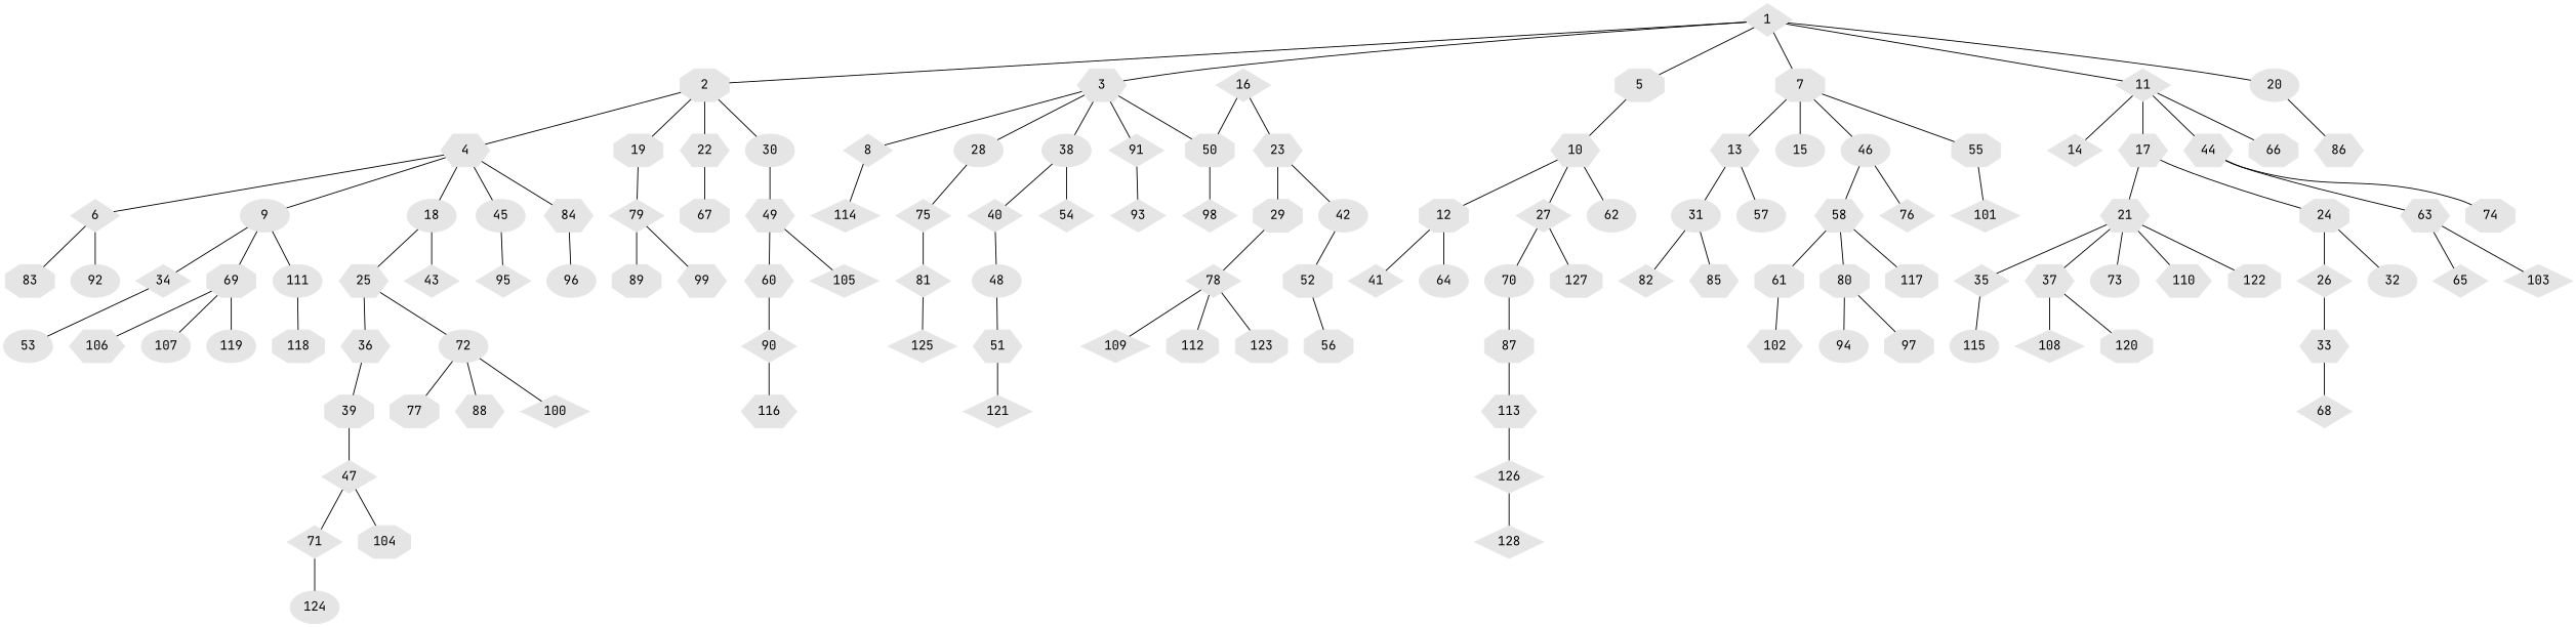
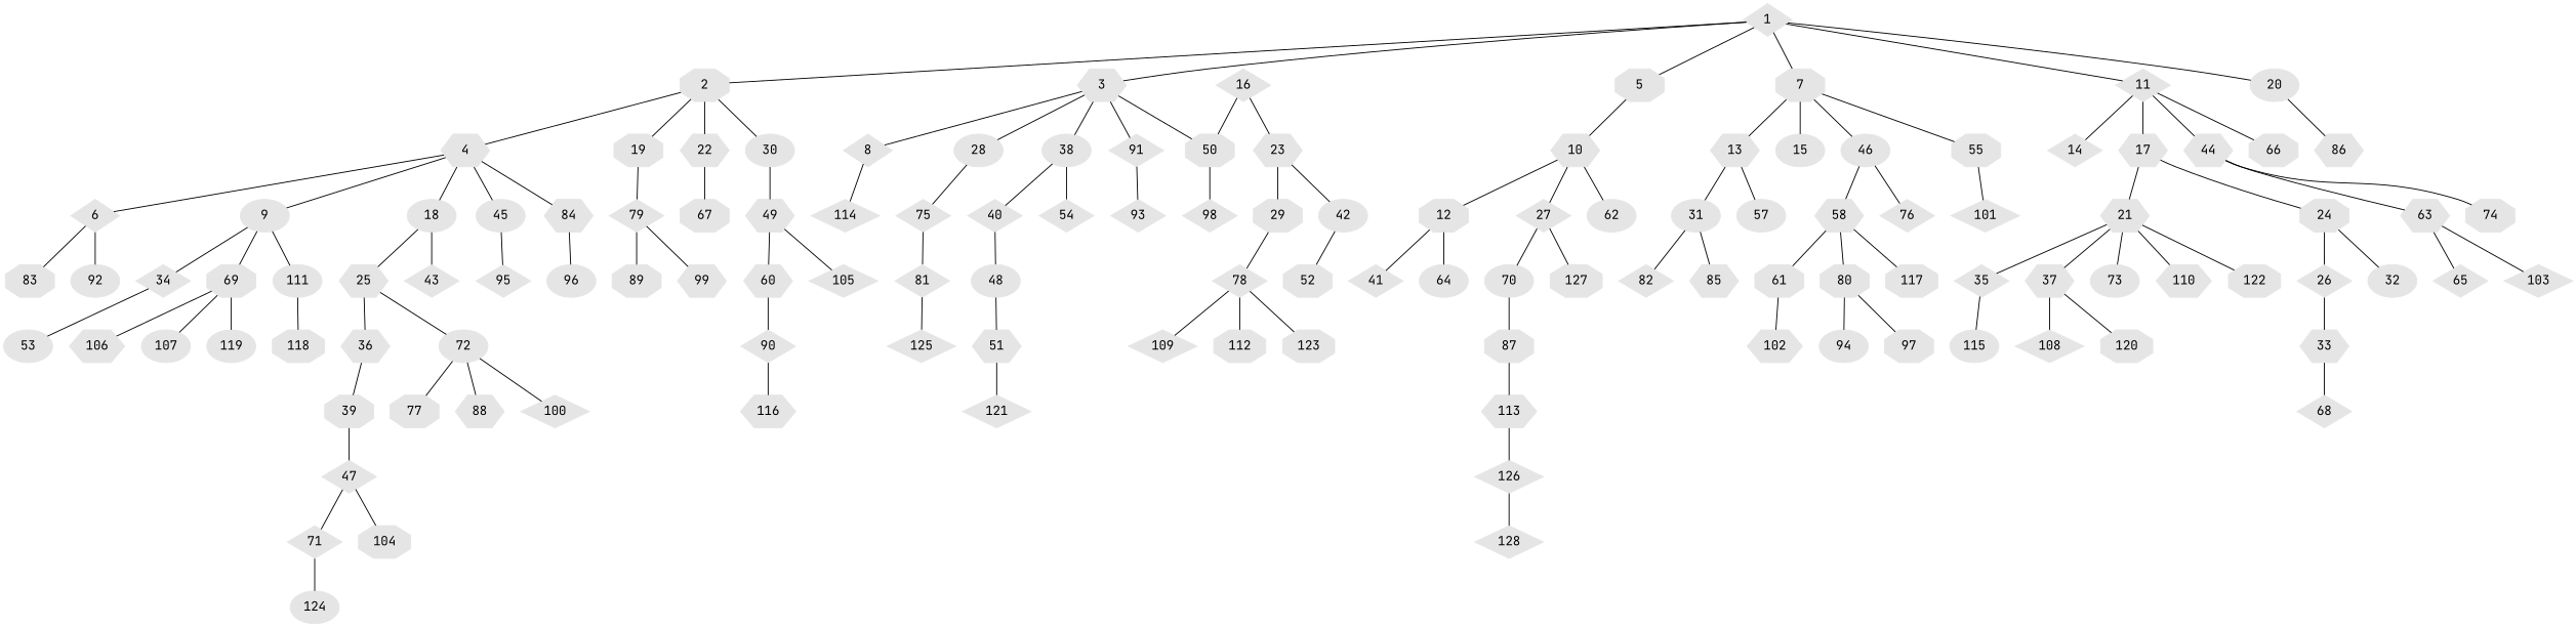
  graph {
    fontname="JetBrains Mono"
    node [color=gray90 fontname="JetBrains Mono" shape=diamond style=filled]
    edge [fontname="JetBrains Mono"]
    2 [shape=octagon]
    1
    3 [shape=hexagon]
    5 [shape=octagon]
    7 [shape=octagon]
    11
    20 [shape=ellipse]
    4 [shape=hexagon]
    19 [shape=octagon]
    22 [shape=hexagon]
    30 [shape=ellipse]
    8
    28 [shape=ellipse]
    38 [shape=ellipse]
    91
    50 [shape=octagon]
    10 [shape=hexagon]
    13 [shape=hexagon]
    15 [shape=ellipse]
    46 [shape=ellipse]
    55 [shape=octagon]
    14
    17 [shape=hexagon]
    44 [shape=hexagon]
    66 [shape=octagon]
    86 [shape=hexagon]
    6
    9 [shape=ellipse]
    18 [shape=ellipse]
    45 [shape=ellipse]
    84 [shape=hexagon]
    79
    67 [shape=octagon]
    49 [shape=hexagon]
    114
    23 [shape=hexagon]
    16
    75
    40
    54
    93
    83 [shape=octagon]
    92 [shape=ellipse]
    34
    69 [shape=octagon]
    111 [shape=ellipse]
    25 [shape=hexagon]
    43
    95
    96 [shape=ellipse]
    12 [shape=octagon]
    27
    62 [shape=ellipse]
    31 [shape=ellipse]
    57 [shape=ellipse]
    58 [shape=hexagon]
    76
    101
    53 [shape=ellipse]
    106 [shape=hexagon]
    107 [shape=ellipse]
    119 [shape=ellipse]
    118 [shape=octagon]
    41
    64 [shape=ellipse]
    70 [shape=ellipse]
    127 [shape=octagon]
    21 [shape=hexagon]
    24 [shape=octagon]
    63 [shape=hexagon]
    74 [shape=octagon]
    82
    85 [shape=hexagon]
    29 [shape=octagon]
    42 [shape=ellipse]
    98
    35
    37 [shape=hexagon]
    73 [shape=ellipse]
    110 [shape=hexagon]
    122 [shape=octagon]
    26
    32 [shape=ellipse]
    36 [shape=hexagon]
    72 [shape=ellipse]
    89 [shape=octagon]
    99 [shape=hexagon]
    115 [shape=ellipse]
    108
    120 [shape=octagon]
    78
    52 [shape=octagon]
    33 [shape=hexagon]
    39 [shape=octagon]
    77 [shape=octagon]
    88 [shape=hexagon]
    100
    68
    87 [shape=octagon]
    81
    109
    112 [shape=octagon]
    123 [shape=octagon]
    60 [shape=hexagon]
    105
    47
    48 [shape=ellipse]
    71
    104 [shape=octagon]
    51 [shape=hexagon]
-   56 [shape=octagon]
    65
    103
    61 [shape=octagon]
    80 [shape=octagon]
    117 [shape=octagon]
    124 [shape=ellipse]
    121
    90
    102 [shape=hexagon]
    94 [shape=ellipse]
    97 [shape=octagon]
    116 [shape=hexagon]
    113 [shape=hexagon]
    125
    126
    128
    2 -- 4
    2 -- 19
    2 -- 22
    2 -- 30
    1 -- 2
    1 -- 3
    1 -- 5
    1 -- 7
    1 -- 11
    1 -- 20
    3 -- 8
    3 -- 28
    3 -- 38
    3 -- 91
    3 -- 50
    5 -- 10
    7 -- 13
    7 -- 15
    7 -- 46
    7 -- 55
    11 -- 14
    11 -- 17
    11 -- 44
    11 -- 66
    20 -- 86
    4 -- 6
    4 -- 9
    4 -- 18
    4 -- 45
    4 -- 84
    19 -- 79
    22 -- 67
    30 -- 49
    8 -- 114
    28 -- 75
    38 -- 40
    38 -- 54
    91 -- 93
    50 -- 98
    10 -- 12
    10 -- 27
    10 -- 62
    13 -- 31
    13 -- 57
    46 -- 58
    46 -- 76
    55 -- 101
    17 -- 21
    17 -- 24
    44 -- 63
    44 -- 74
    6 -- 83
    6 -- 92
    9 -- 34
    9 -- 69
    9 -- 111
    18 -- 25
    18 -- 43
    45 -- 95
    84 -- 96
    79 -- 89
    79 -- 99
    49 -- 60
    49 -- 105
    23 -- 29
    23 -- 42
    16 -- 50
    16 -- 23
    75 -- 81
    40 -- 48
    34 -- 53
    69 -- 106
    69 -- 107
    69 -- 119
    111 -- 118
    25 -- 36
    25 -- 72
    12 -- 41
    12 -- 64
    27 -- 70
    27 -- 127
    31 -- 82
    31 -- 85
    58 -- 61
    58 -- 80
    58 -- 117
    70 -- 87
    21 -- 35
    21 -- 37
    21 -- 73
    21 -- 110
    21 -- 122
    24 -- 26
    24 -- 32
    63 -- 65
    63 -- 103
    29 -- 78
    42 -- 52
    35 -- 115
    37 -- 108
    37 -- 120
    26 -- 33
    36 -- 39
    72 -- 77
    72 -- 88
    72 -- 100
    78 -- 109
    78 -- 112
    78 -- 123
-   52 -- 56
    33 -- 68
    39 -- 47
    87 -- 113
    81 -- 125
    60 -- 90
    47 -- 71
    47 -- 104
    48 -- 51
    71 -- 124
    51 -- 121
    61 -- 102
    80 -- 94
    80 -- 97
    90 -- 116
    113 -- 126
    126 -- 128
  }
